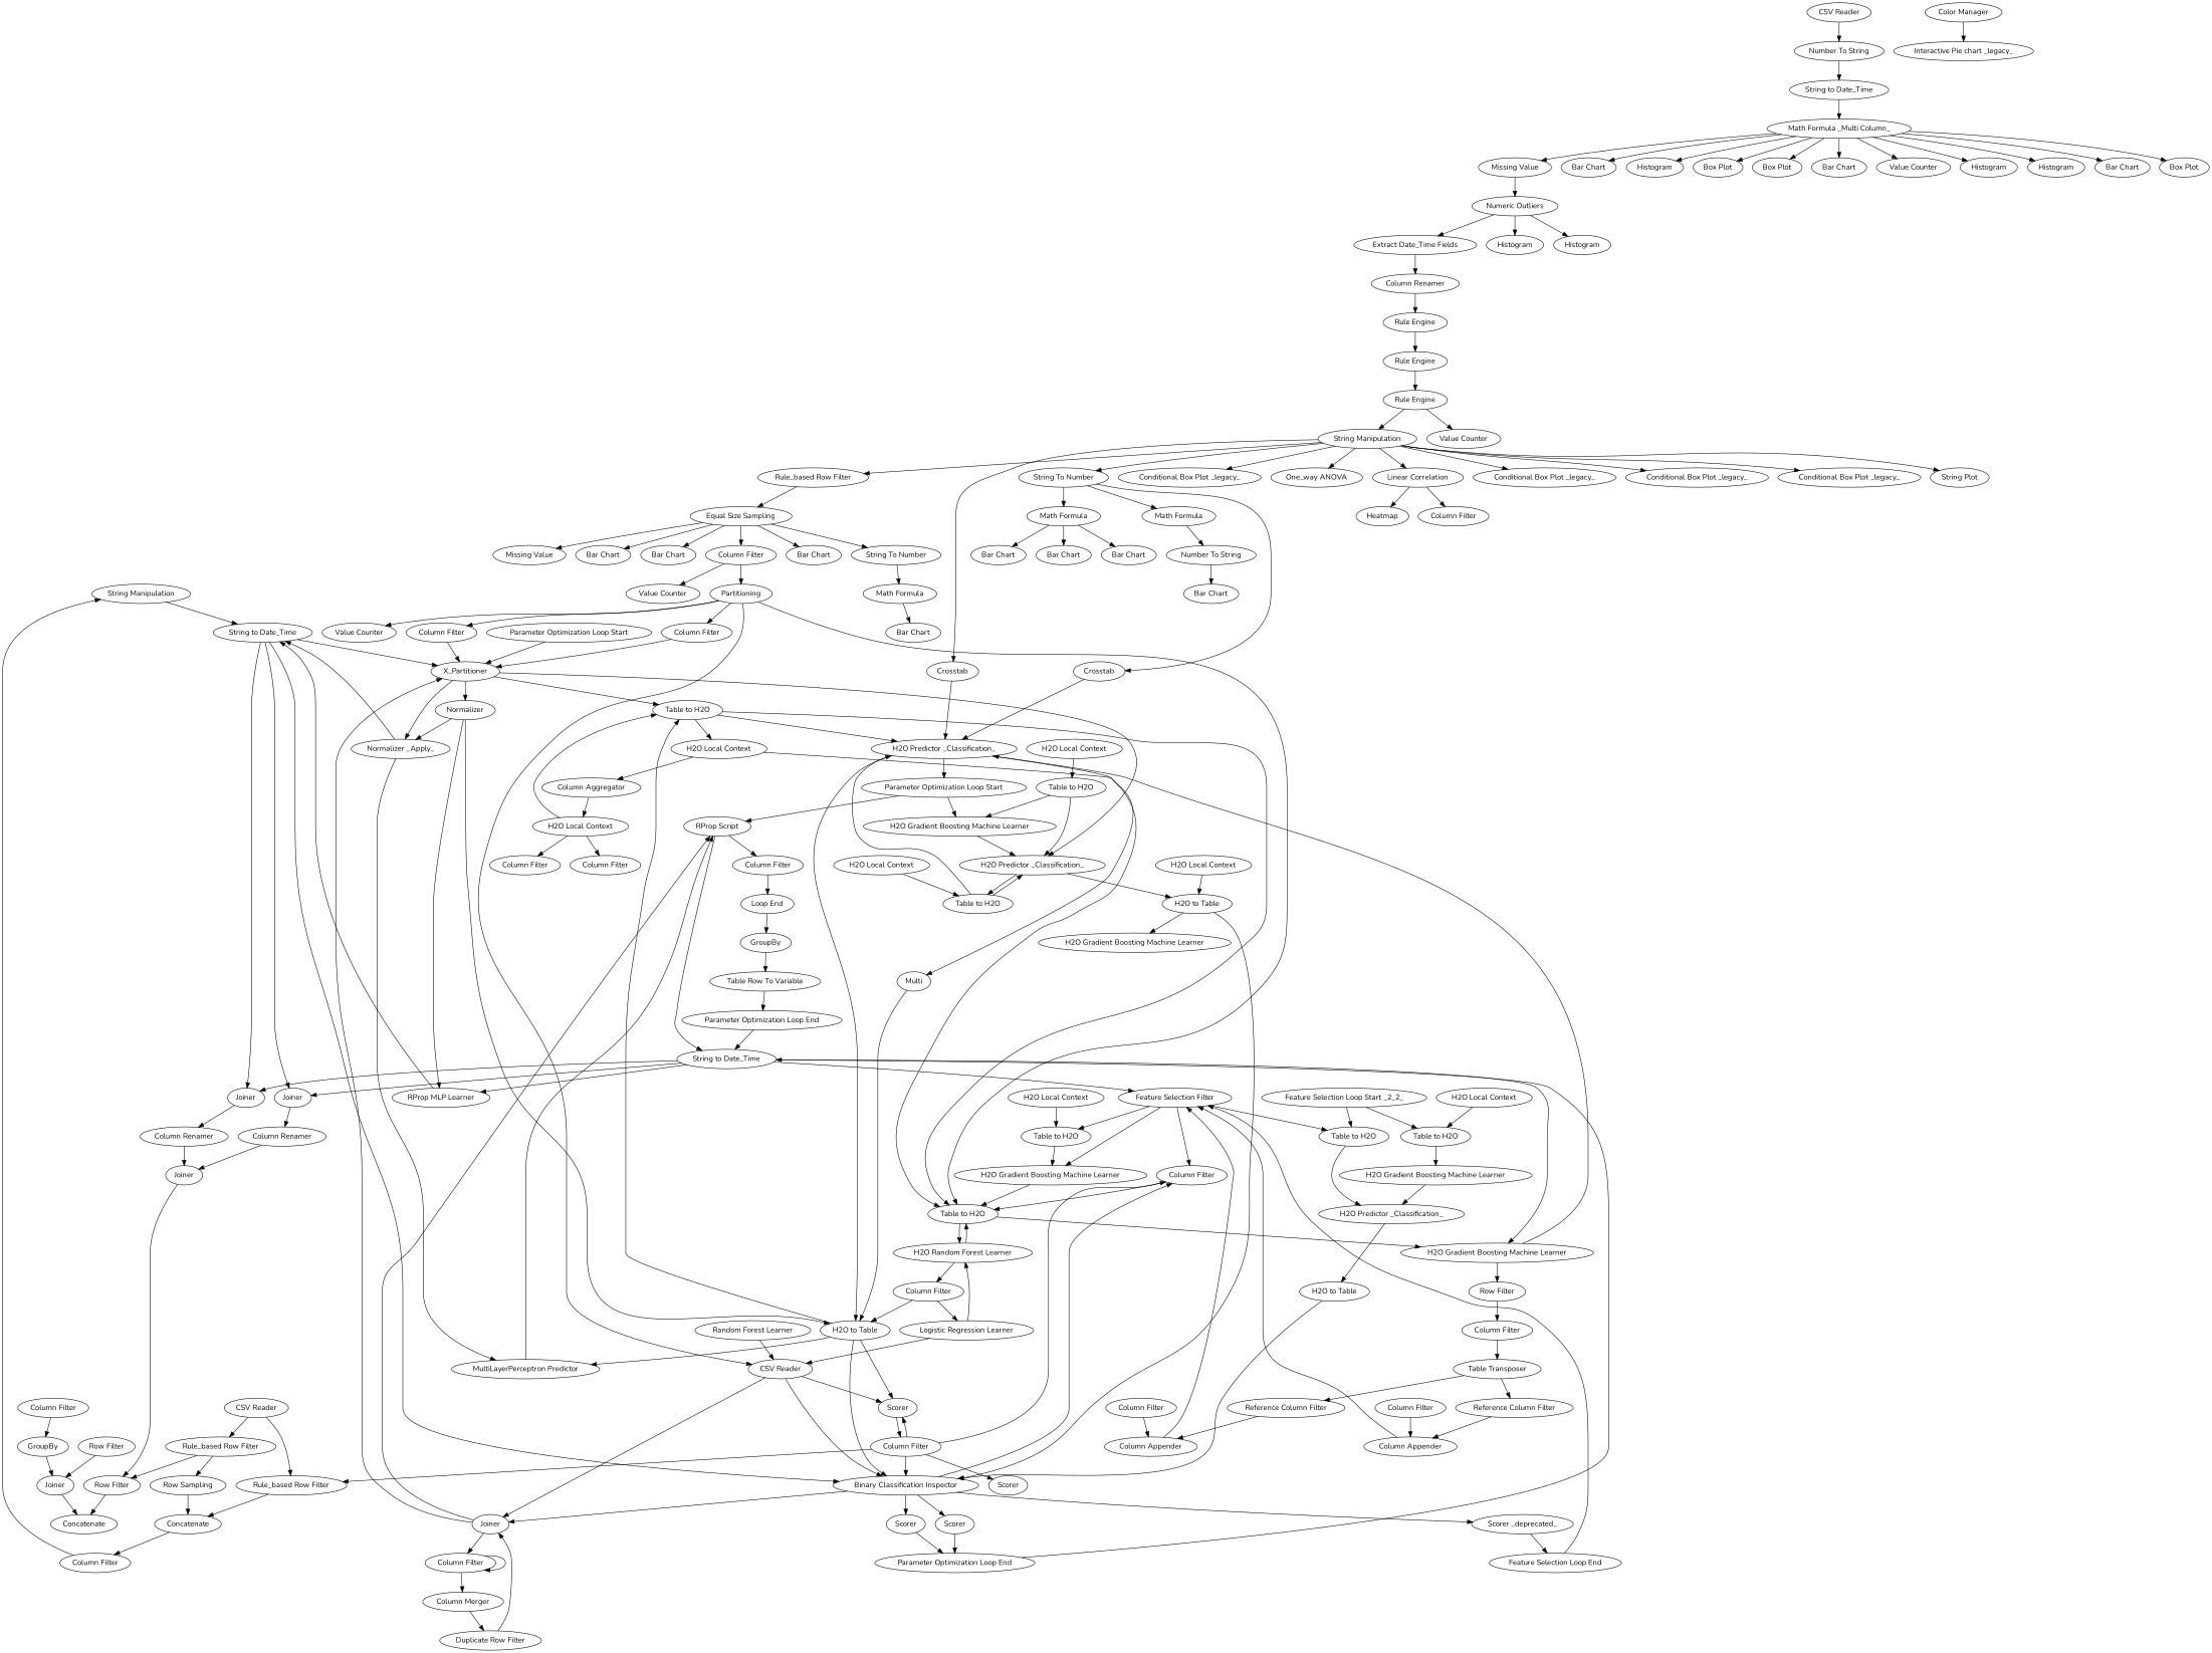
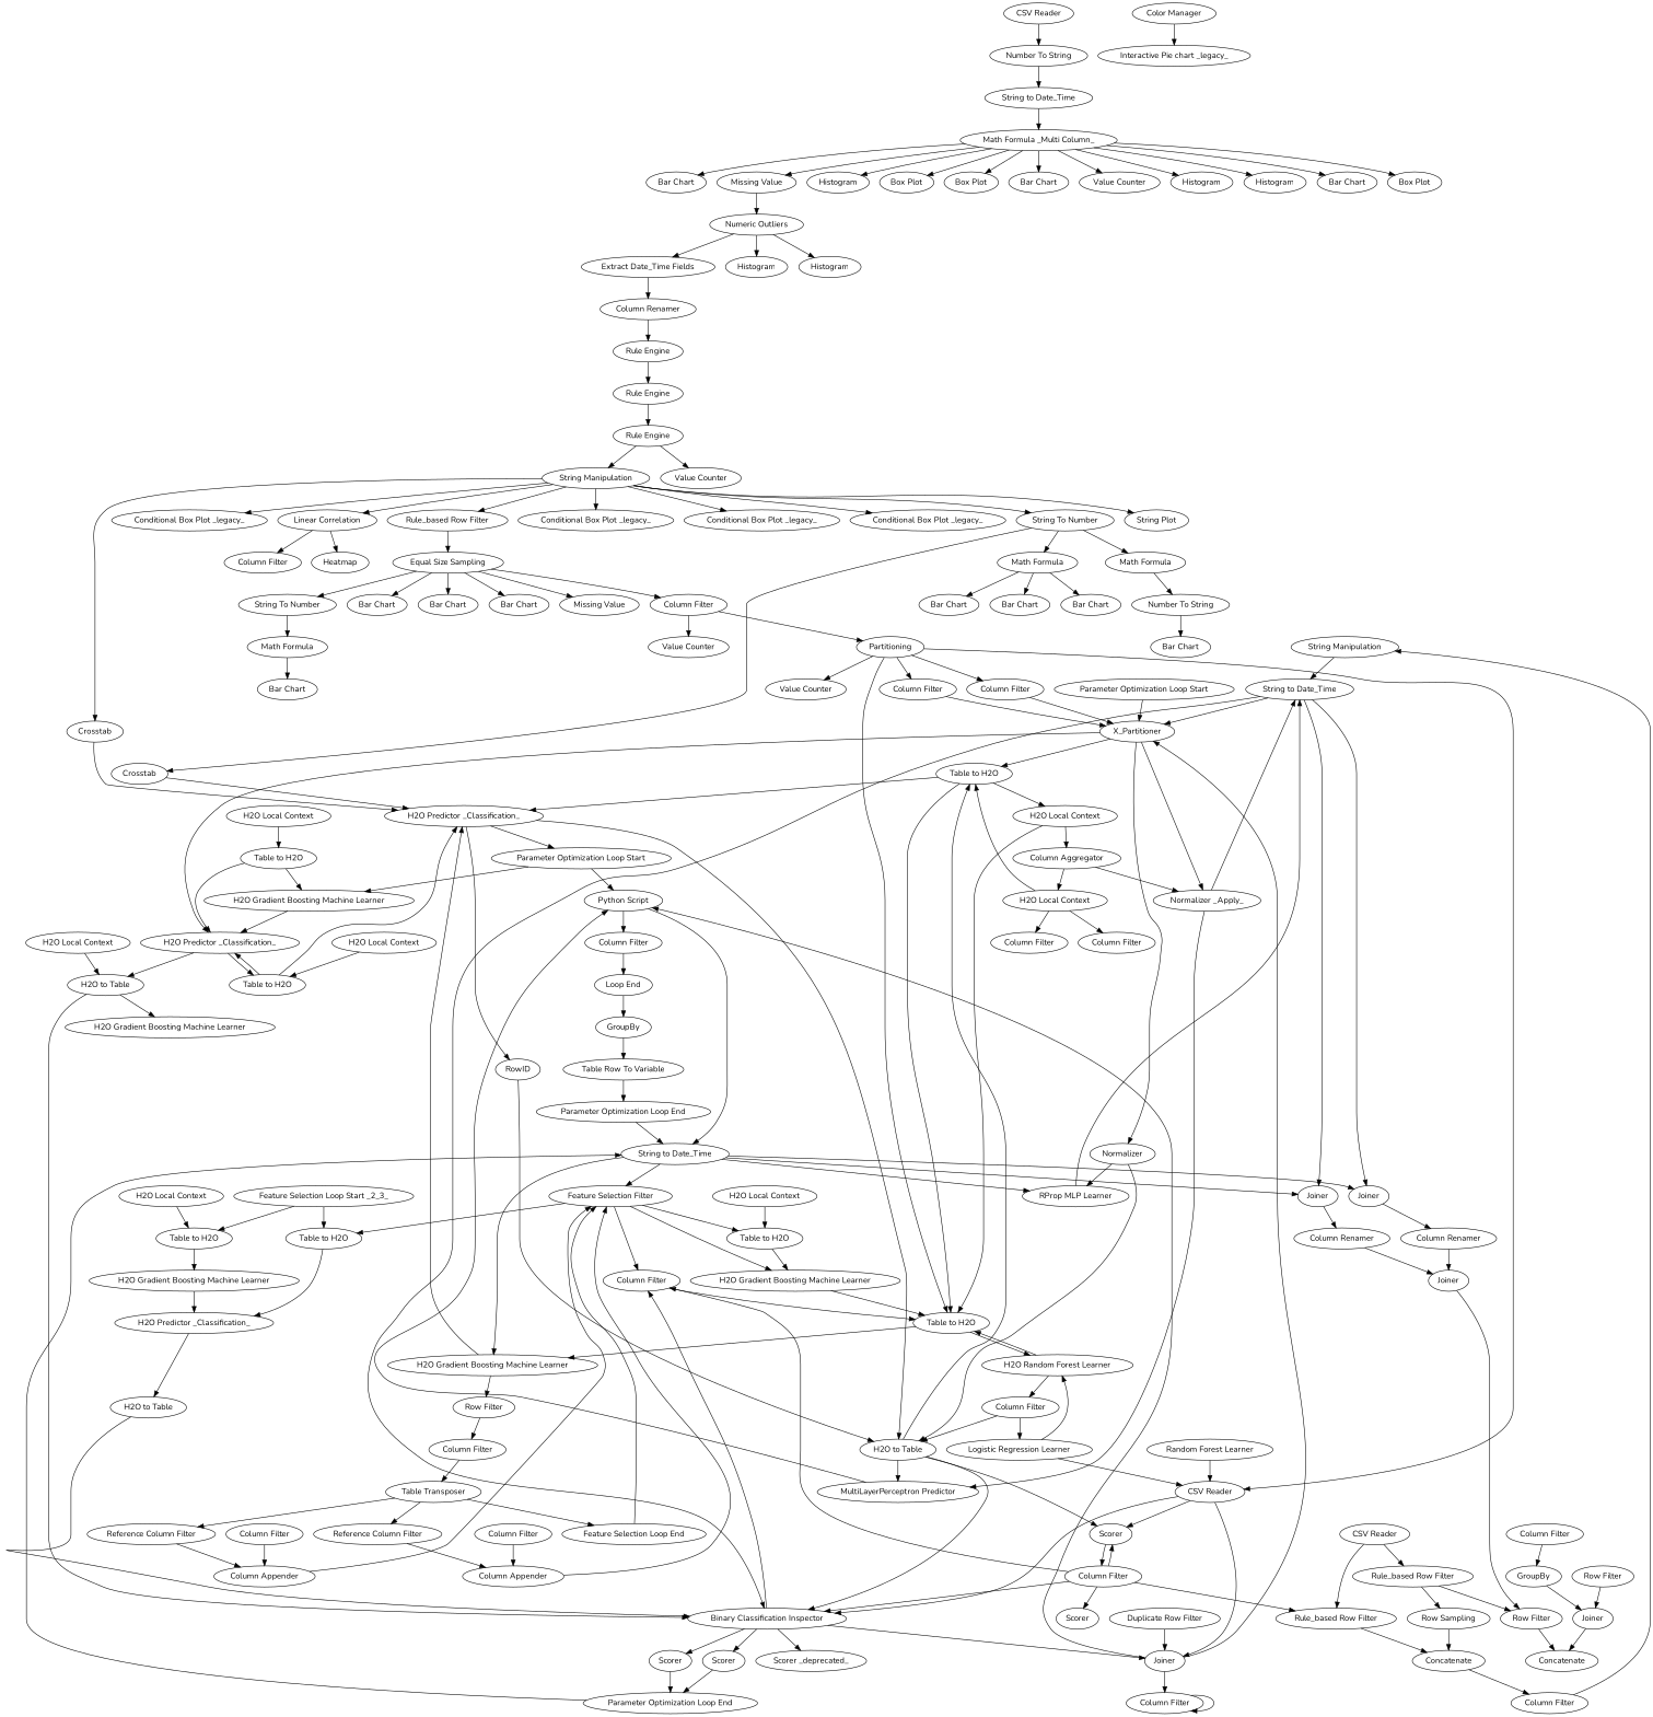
  digraph {
    fontname=Nunito
    rankdir=TB
    node [fontname=Nunito]
    edge [fontname=Nunito]
    n1 [label="String Manipulation"]
    n2 [label="String to Date_Time"]
    n3 [label=Joiner]
    n4 [label=X_Partitioner]
    n5 [label=Joiner]
    n6 [label="Binary Classification Inspector"]
    n7 [label="Column Renamer"]
    n8 [label="Table to H2O"]
    n9 [label="H2O Predictor _Classification_"]
    n10 [label=Normalizer]
    n11 [label="Normalizer _Apply_"]
    n12 [label="Column Renamer"]
    n13 [label=Joiner]
    n14 [label=Scorer]
    n15 [label="Column Filter"]
    n16 [label=Scorer]
    n17 [label="Scorer _deprecated_"]
    n18 [label="Equal Size Sampling"]
    n19 [label="Bar Chart"]
    n20 [label="Column Filter"]
    n21 [label="Bar Chart"]
    n22 [label="String To Number"]
    n23 [label="Bar Chart"]
    n24 [label="Missing Value"]
    n25 [label=Partitioning]
    n26 [label="Value Counter"]
    n27 [label="Math Formula"]
    n28 [label="Column Filter"]
    n29 [label="Table Transposer"]
    n30 [label="Reference Column Filter"]
    n31 [label="Reference Column Filter"]
    n32 [label="Column Appender"]
    n33 [label="Column Appender"]
    n34 [label="Column Aggregator"]
    n35 [label="H2O Local Context"]
    n36 [label="Column Filter"]
    n37 [label="Column Filter"]
    n38 [label="H2O Predictor _Classification_"]
    n39 [label="H2O Local Context"]
    n40 [label="Table to H2O"]
    n41 [label="H2O Local Context"]
    n42 [label="Table to H2O"]
    n43 [label="Parameter Optimization Loop Start"]
    n44 [label="H2O to Table"]
-   n45 [label=Multi]
+   n45 [label=RowID]
    n46 [label="H2O to Table"]
-   n47 [label="RProp Script"]
+   n47 [label="Python Script"]
    n48 [label="H2O Gradient Boosting Machine Learner"]
    n49 [label="String to Date_Time"]
    n50 [label="Column Filter"]
    n51 [label="Feature Selection Filter"]
    n52 [label="H2O Gradient Boosting Machine Learner"]
    n53 [label="RProp MLP Learner"]
    n54 [label="Loop End"]
    n55 [label="String Manipulation"]
    n56 [label=Crosstab]
    n57 [label="Conditional Box Plot _legacy_"]
    n58 [label="Rule_based Row Filter"]
-   n59 [label="One_way ANOVA"]
    n60 [label="Linear Correlation"]
    n61 [label="Conditional Box Plot _legacy_"]
    n62 [label="Conditional Box Plot _legacy_"]
    n63 [label="Conditional Box Plot _legacy_"]
    n64 [label="String To Number"]
    n65 [label="String Plot"]
    n66 [label=Heatmap]
    n67 [label="Column Filter"]
    n68 [label=Crosstab]
    n69 [label="Math Formula"]
    n70 [label="Math Formula"]
-   n71 [label="Column Merger"]
    n72 [label="Duplicate Row Filter"]
    n73 [label="Column Filter"]
    n74 [label="Parameter Optimization Loop End"]
    n75 [label=GroupBy]
    n76 [label="Table Row To Variable"]
    n77 [label="Parameter Optimization Loop End"]
    n78 [label="Column Filter"]
    n79 [label="Logistic Regression Learner"]
    n80 [label="H2O Random Forest Learner"]
    n81 [label="CSV Reader"]
    n82 [label=Scorer]
    n83 [label="MultiLayerPerceptron Predictor"]
    n84 [label="Math Formula _Multi Column_"]
    n85 [label="Bar Chart"]
    n86 [label="Missing Value"]
    n87 [label=Histogram]
    n88 [label="Box Plot"]
    n89 [label="Box Plot"]
    n90 [label="Bar Chart"]
    n91 [label="Value Counter"]
    n92 [label=Histogram]
    n93 [label=Histogram]
    n94 [label="Bar Chart"]
    n95 [label="Box Plot"]
    n96 [label="Numeric Outliers"]
    n97 [label="Color Manager"]
    n98 [label="Interactive Pie chart _legacy_"]
    n99 [label=Joiner]
    n100 [label="Extract Date_Time Fields"]
    n101 [label="Column Renamer"]
    n102 [label="Rule Engine"]
    n103 [label="Rule Engine"]
    n104 [label=GroupBy]
    n105 [label=Joiner]
    n106 [label=Concatenate]
    n107 [label="Table to H2O"]
    n108 [label="Table to H2O"]
    n109 [label="H2O Gradient Boosting Machine Learner"]
    n110 [label="Column Filter"]
    n111 [label="Rule_based Row Filter"]
    n112 [label=Scorer]
    n113 [label=Concatenate]
    n114 [label="Row Filter"]
    n115 [label="H2O Predictor _Classification_"]
    n116 [label="Row Filter"]
    n117 [label="Column Filter"]
    n118 [label="Column Filter"]
    n119 [label="Value Counter"]
    n120 [label="H2O to Table"]
    n121 [label="Rule Engine"]
    n122 [label="CSV Reader"]
    n123 [label="Number To String"]
    n124 [label="String to Date_Time"]
    n125 [label="Column Filter"]
    n126 [label="Table to H2O"]
    n127 [label="H2O Gradient Boosting Machine Learner"]
    n128 [label=Histogram]
    n129 [label=Histogram]
    n130 [label="Number To String"]
    n131 [label="Bar Chart"]
    n132 [label="Column Filter"]
    n133 [label="Value Counter"]
    n134 [label="Feature Selection Loop End"]
    n135 [label="Bar Chart"]
    n136 [label="H2O Gradient Boosting Machine Learner"]
    n137 [label="Table to H2O"]
    n138 [label="H2O Local Context"]
    n139 [label="H2O Local Context"]
    n140 [label="Column Filter"]
    n141 [label="Random Forest Learner"]
    n142 [label="H2O Local Context"]
    n143 [label="CSV Reader"]
    n144 [label="Rule_based Row Filter"]
    n145 [label="Row Sampling"]
    n146 [label="Bar Chart"]
    n147 [label="Bar Chart"]
    n148 [label="Bar Chart"]
    n149 [label="H2O Local Context"]
    n150 [label="Row Filter"]
    n151 [label="Parameter Optimization Loop Start"]
-   n152 [label="Feature Selection Loop Start _2_2_"]
+   n152 [label="Feature Selection Loop Start _2_3_"]
    n153 [label="Column Filter"]
    n1 -> n2
    n2 -> n3
    n2 -> n4
    n2 -> n5
    n2 -> n6
    n3 -> n7
    n4 -> n8
    n4 -> n9
    n4 -> n10
    n4 -> n11
    n5 -> n12
    n6 -> n13
    n6 -> n14
    n6 -> n15
    n6 -> n16
    n6 -> n17
    n7 -> n99
    n8 -> n38
    n8 -> n39
    n8 -> n40
    n9 -> n42
    n9 -> n46
-   n10 -> n11
+   n34 -> n11
    n10 -> n44
    n10 -> n53
    n11 -> n2
    n11 -> n83
    n12 -> n99
    n13 -> n4
    n13 -> n47
    n13 -> n73
    n14 -> n74
    n15 -> n40
    n16 -> n74
-   n17 -> n134
+   n29 -> n134
    n18 -> n19
    n18 -> n20
    n18 -> n21
    n18 -> n22
    n18 -> n23
    n18 -> n24
    n20 -> n25
    n20 -> n26
    n22 -> n27
    n25 -> n40
    n25 -> n81
    n25 -> n117
    n25 -> n118
    n25 -> n119
    n27 -> n135
    n28 -> n29
    n29 -> n30
    n29 -> n31
    n30 -> n32
    n31 -> n33
    n32 -> n51
    n33 -> n51
    n34 -> n35
    n35 -> n8
    n35 -> n36
    n35 -> n37
    n38 -> n43
    n38 -> n44
    n38 -> n45
    n39 -> n34
    n39 -> n40
    n40 -> n52
    n40 -> n80
    n41 -> n42
    n42 -> n9
    n42 -> n38
    n43 -> n47
    n43 -> n48
    n44 -> n6
    n44 -> n8
    n44 -> n82
    n44 -> n83
    n45 -> n44
    n46 -> n6
    n46 -> n127
    n47 -> n49
    n47 -> n50
    n48 -> n9
    n49 -> n3
    n49 -> n5
    n49 -> n51
    n49 -> n52
    n49 -> n53
    n50 -> n54
    n51 -> n15
    n51 -> n107
    n51 -> n108
    n51 -> n109
    n52 -> n38
    n52 -> n114
    n53 -> n2
    n54 -> n75
    n55 -> n56
    n55 -> n57
    n55 -> n58
-   n55 -> n59
    n55 -> n60
    n55 -> n61
    n55 -> n62
    n55 -> n63
    n55 -> n64
    n55 -> n65
    n56 -> n38
    n58 -> n18
    n60 -> n66
    n60 -> n67
    n64 -> n68
    n64 -> n69
    n64 -> n70
    n68 -> n38
    n69 -> n146
    n69 -> n147
    n69 -> n148
    n70 -> n130
-   n71 -> n72
    n72 -> n13
-   n73 -> n71
    n73 -> n73
    n74 -> n49
    n75 -> n76
    n76 -> n77
    n77 -> n49
    n78 -> n44
    n78 -> n79
    n79 -> n80
    n79 -> n81
    n80 -> n40
    n80 -> n78
    n81 -> n6
    n81 -> n13
    n81 -> n82
    n82 -> n110
    n83 -> n47
    n84 -> n85
    n84 -> n86
    n84 -> n87
    n84 -> n88
    n84 -> n89
    n84 -> n90
    n84 -> n91
    n84 -> n92
    n84 -> n93
    n84 -> n94
    n84 -> n95
    n86 -> n96
    n96 -> n100
    n96 -> n128
    n96 -> n129
    n97 -> n98
    n99 -> n116
    n100 -> n101
    n101 -> n102
    n102 -> n103
    n103 -> n121
    n104 -> n105
    n105 -> n106
    n107 -> n115
    n108 -> n109
    n109 -> n40
    n110 -> n6
    n110 -> n15
    n110 -> n82
    n110 -> n111
    n110 -> n112
    n111 -> n113
    n113 -> n140
    n114 -> n28
    n115 -> n120
    n116 -> n106
    n117 -> n4
    n118 -> n4
    n120 -> n6
    n121 -> n55
    n121 -> n133
    n122 -> n123
    n123 -> n124
    n124 -> n84
    n125 -> n33
    n126 -> n9
    n126 -> n48
    n130 -> n131
    n132 -> n104
    n134 -> n51
    n136 -> n115
    n137 -> n136
    n138 -> n46
    n139 -> n126
    n140 -> n1
    n141 -> n81
    n142 -> n108
    n143 -> n111
    n143 -> n144
    n144 -> n116
    n144 -> n145
    n145 -> n113
    n149 -> n137
    n150 -> n105
    n151 -> n4
    n152 -> n107
    n152 -> n137
    n153 -> n32
  }
